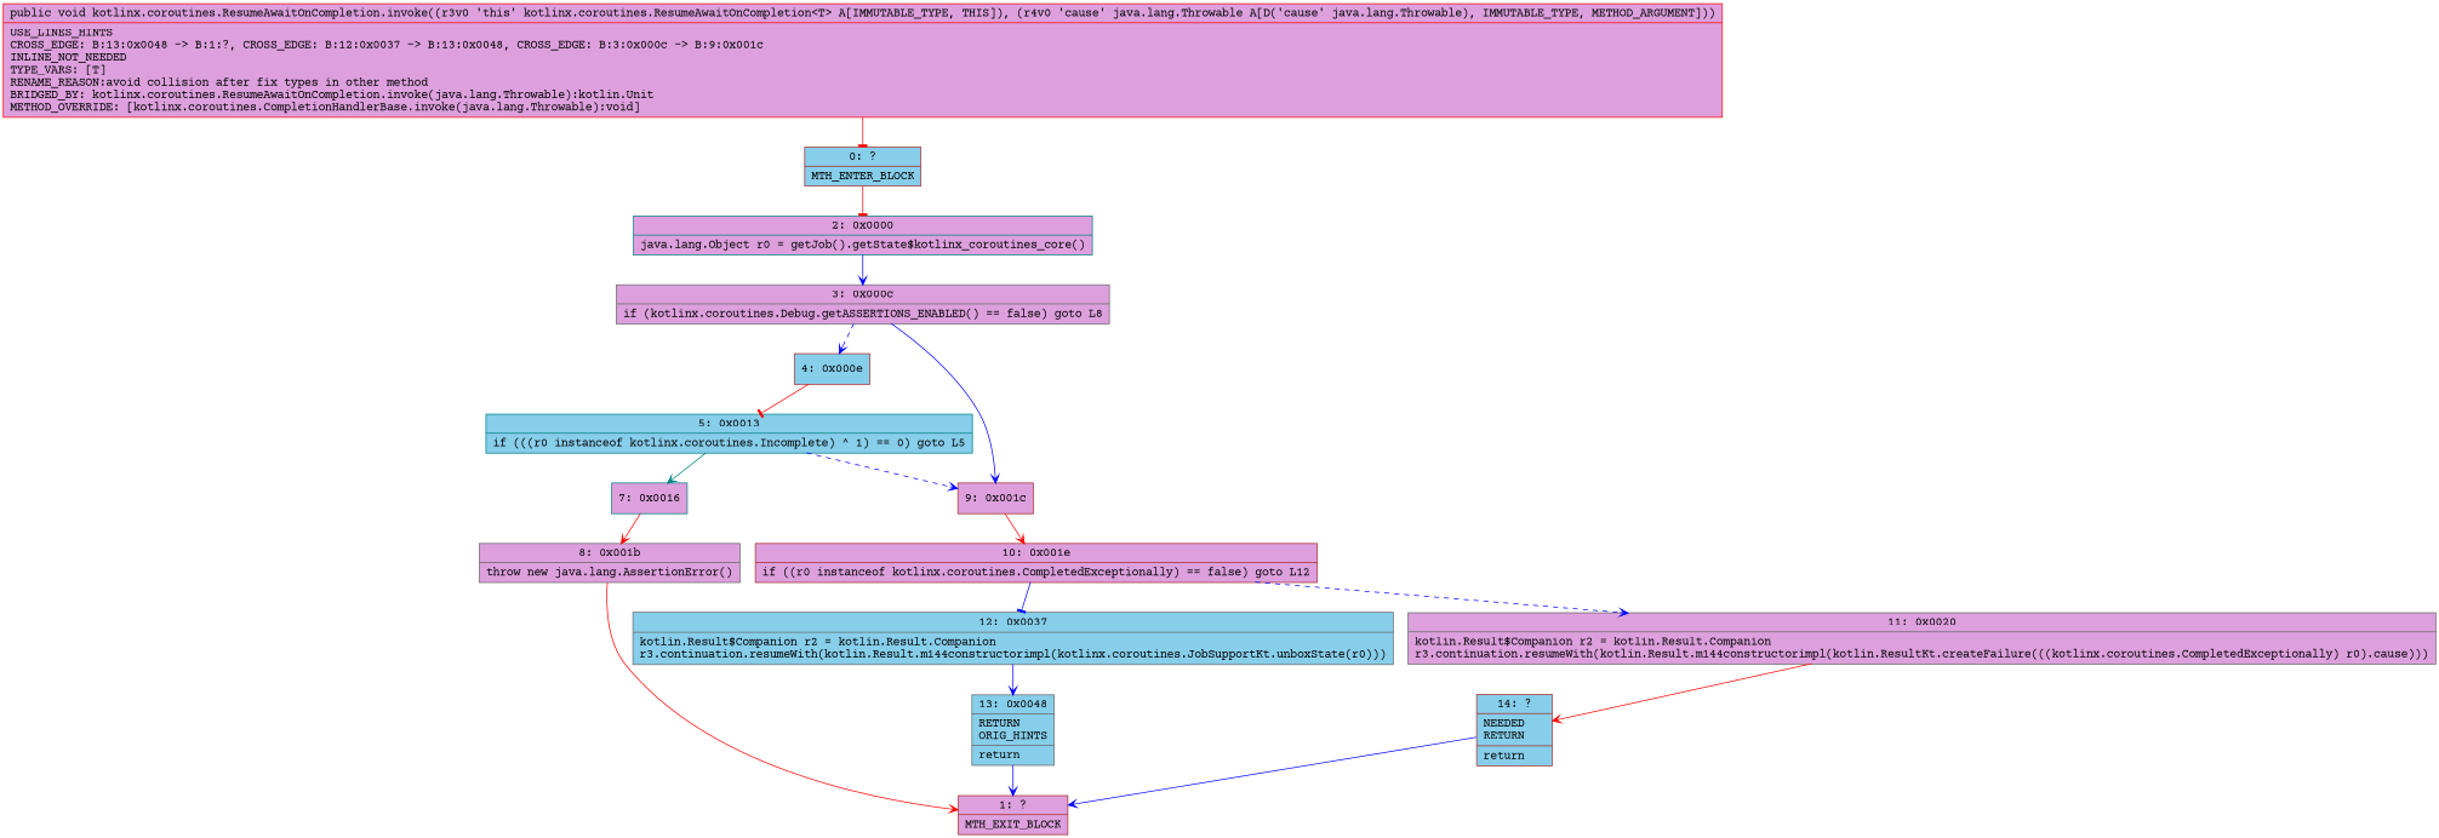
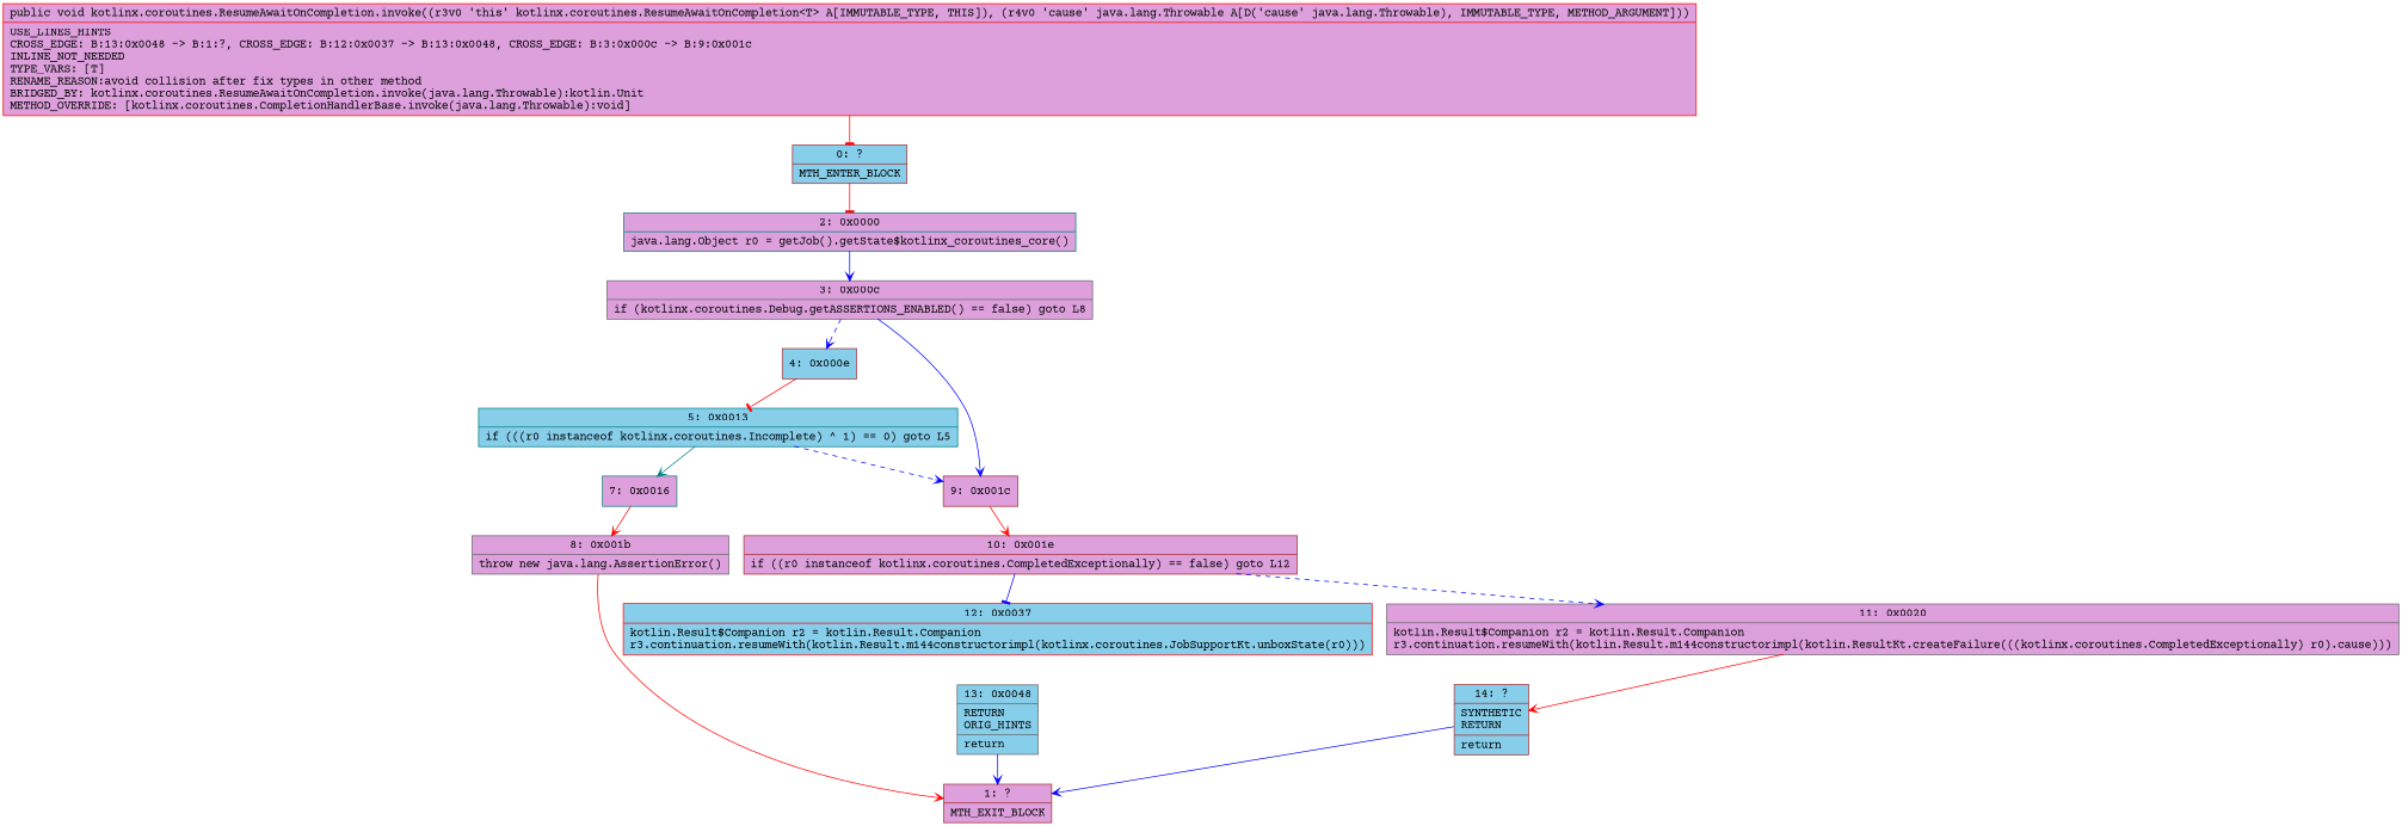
  digraph {
    fontname="Courier Prime"
    node [color=brown fillcolor=plum fontname="Courier Prime" shape=record style=filled]
    edge [arrowhead=vee color=blue fontname="Courier Prime"]
    n1 [fillcolor=skyblue label="{0\:\ ?|MTH_ENTER_BLOCK\l}"]
    n2 [color=teal label="{2\:\ 0x0000|java.lang.Object r0 = getJob().getState$kotlinx_coroutines_core()\l}"]
    n3 [color=gray40 label="{3\:\ 0x000c|if (kotlinx.coroutines.Debug.getASSERTIONS_ENABLED() == false) goto L8\l}"]
    n4 [fillcolor=skyblue label="{4\:\ 0x000e}"]
    n5 [label="{9\:\ 0x001c}"]
    n6 [color=teal fillcolor=skyblue label="{5\:\ 0x0013|if (((r0 instanceof kotlinx.coroutines.Incomplete) ^ 1) == 0) goto L5\l}"]
    n7 [label="{10\:\ 0x001e|if ((r0 instanceof kotlinx.coroutines.CompletedExceptionally) == false) goto L12\l}"]
    n8 [color=teal label="{7\:\ 0x0016}"]
    n9 [color=gray40 label="{8\:\ 0x001b|throw new java.lang.AssertionError()\l}"]
    n10 [label="{1\:\ ?|MTH_EXIT_BLOCK\l}"]
    n11 [color=gray40 label="{11\:\ 0x0020|kotlin.Result$Companion r2 = kotlin.Result.Companion\lr3.continuation.resumeWith(kotlin.Result.m144constructorimpl(kotlin.ResultKt.createFailure(((kotlinx.coroutines.CompletedExceptionally) r0).cause)))\l}"]
-   n12 [color=gray40 fillcolor=skyblue label="{12\:\ 0x0037|kotlin.Result$Companion r2 = kotlin.Result.Companion\lr3.continuation.resumeWith(kotlin.Result.m144constructorimpl(kotlinx.coroutines.JobSupportKt.unboxState(r0)))\l}"]
-   n13 [fillcolor=skyblue label="{14\:\ ?|NEEDED\lRETURN\l|return\l}"]
+   n12 [color=red fillcolor=skyblue label="{12\:\ 0x0037|kotlin.Result$Companion r2 = kotlin.Result.Companion\lr3.continuation.resumeWith(kotlin.Result.m144constructorimpl(kotlinx.coroutines.JobSupportKt.unboxState(r0)))\l}"]
+   n13 [fillcolor=skyblue label="{14\:\ ?|SYNTHETIC\lRETURN\l|return\l}"]
    n14 [color=gray40 fillcolor=skyblue label="{13\:\ 0x0048|RETURN\lORIG_HINTS\l|return\l}"]
    n15 [color=red label="{public void kotlinx.coroutines.ResumeAwaitOnCompletion.invoke((r3v0 'this' kotlinx.coroutines.ResumeAwaitOnCompletion\<T\> A[IMMUTABLE_TYPE, THIS]), (r4v0 'cause' java.lang.Throwable A[D('cause' java.lang.Throwable), IMMUTABLE_TYPE, METHOD_ARGUMENT]))  | USE_LINES_HINTS\lCROSS_EDGE: B:13:0x0048 \-\> B:1:?, CROSS_EDGE: B:12:0x0037 \-\> B:13:0x0048, CROSS_EDGE: B:3:0x000c \-\> B:9:0x001c\lINLINE_NOT_NEEDED\lTYPE_VARS: [T]\lRENAME_REASON:avoid collision after fix types in other method\lBRIDGED_BY: kotlinx.coroutines.ResumeAwaitOnCompletion.invoke(java.lang.Throwable):kotlin.Unit\lMETHOD_OVERRIDE: [kotlinx.coroutines.CompletionHandlerBase.invoke(java.lang.Throwable):void]\l}"]
    n1 -> n2 [arrowhead=tee color=red]
    n2 -> n3
    n3 -> n4 [style=dashed]
    n3 -> n5
    n4 -> n6 [arrowhead=tee color=red]
    n5 -> n7 [color=red]
    n6 -> n5 [style=dashed]
    n6 -> n8 [color=teal]
    n7 -> n11 [style=dashed]
    n7 -> n12 [arrowhead=tee]
    n8 -> n9 [color=red]
    n9 -> n10 [color=red]
    n11 -> n13 [color=red]
-   n12 -> n14
    n13 -> n10
    n14 -> n10
    n15 -> n1 [arrowhead=tee color=red]
  }
